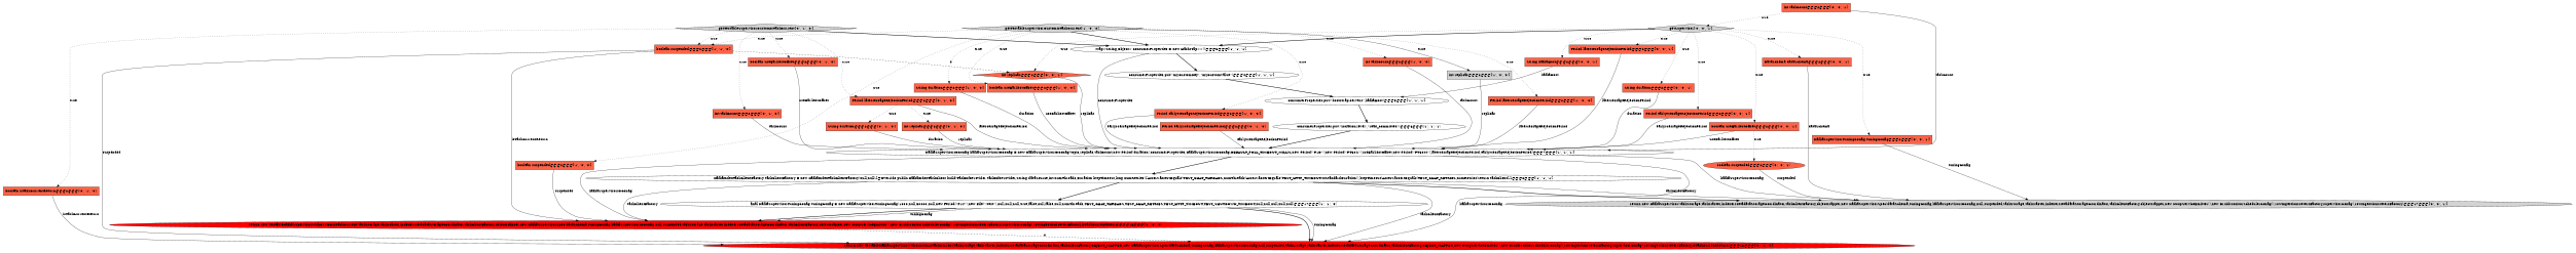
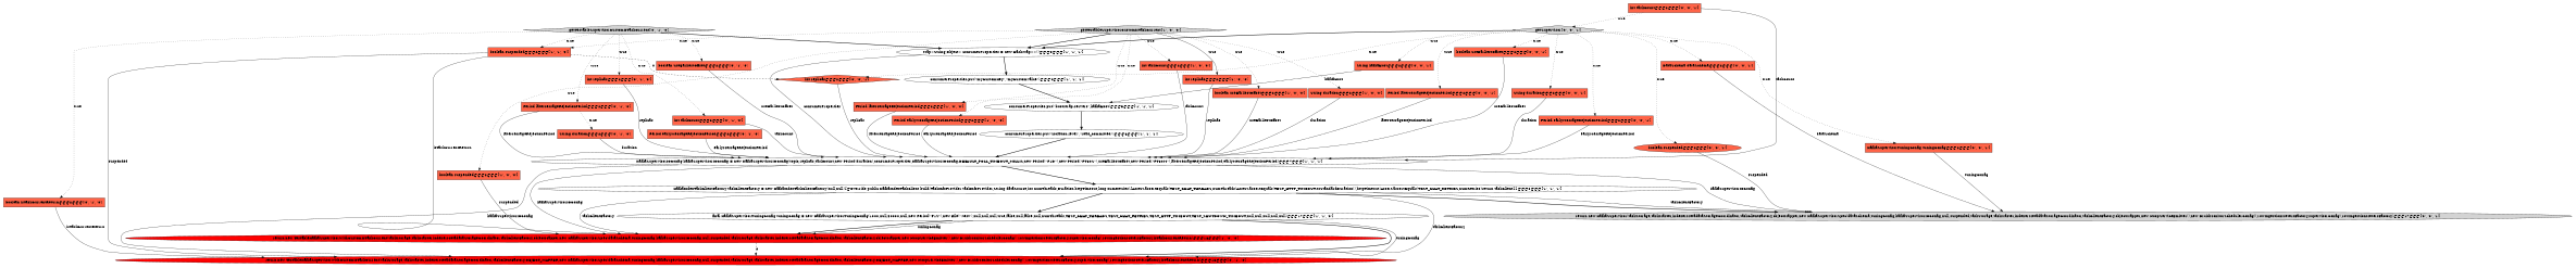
  digraph {
    node [fillcolor=tomato shape=box style=filled]
    edge [style=solid]
    n1 [label="DataSchema dataSchema@@@2@@@['0', '0', '1']"]
    n2 [fillcolor=lightgray label="return new KafkaSupervisor(taskStorage,taskMaster,indexerMetadataStorageCoordinator,taskClientFactory,objectMapper,new KafkaSupervisorSpec(dataSchema,tuningConfig,kafkaSupervisorIOConfig,null,suspended,taskStorage,taskMaster,indexerMetadataStorageCoordinator,taskClientFactory,objectMapper,new NoopServiceEmitter(),new DruidMonitorSchedulerConfig(),rowIngestionMetersFactory,supervisorConfig),rowIngestionMetersFactory)@@@17@@@['0', '0', '1']" shape=ellipse]
    n3 [label="String duration@@@2@@@['0', '0', '1']"]
    n4 [fillcolor=white label="KafkaSupervisorIOConfig kafkaSupervisorIOConfig = new KafkaSupervisorIOConfig(topic,replicas,taskCount,new Period(duration),consumerProperties,KafkaSupervisorIOConfig.DEFAULT_POLL_TIMEOUT_MILLIS,new Period(\"P1D\"),new Period(\"PT30S\"),useEarliestOffset,new Period(\"PT30M\"),lateMessageRejectionPeriod,earlyMessageRejectionPeriod)@@@7@@@['1', '1', '1']" shape=ellipse]
    n5 [fillcolor=red label="return new TestableKafkaSupervisorWithCustomIsTaskCurrent(taskStorage,taskMaster,indexerMetadataStorageCoordinator,taskClientFactory,objectMapper,new KafkaSupervisorSpec(dataSchema,tuningConfig,kafkaSupervisorIOConfig,null,suspended,taskStorage,taskMaster,indexerMetadataStorageCoordinator,taskClientFactory,objectMapper,new NoopServiceEmitter(),new DruidMonitorSchedulerConfig(),rowIngestionMetersFactory,supervisorConfig),rowIngestionMetersFactory,isTaskCurrentReturn)@@@18@@@['1', '0', '0']" shape=ellipse]
    n6 [fillcolor=red label="return new TestableKafkaSupervisorWithCustomIsTaskCurrent(taskStorage,taskMaster,indexerMetadataStorageCoordinator,taskClientFactory,OBJECT_MAPPER,new KafkaSupervisorSpec(dataSchema,tuningConfig,kafkaSupervisorIOConfig,null,suspended,taskStorage,taskMaster,indexerMetadataStorageCoordinator,taskClientFactory,OBJECT_MAPPER,new NoopServiceEmitter(),new DruidMonitorSchedulerConfig(),rowIngestionMetersFactory,supervisorConfig),rowIngestionMetersFactory,isTaskCurrentReturn)@@@18@@@['0', '1', '0']" shape=ellipse]
    n7 [fillcolor=white label="KafkaIndexTaskClientFactory taskClientFactory = new KafkaIndexTaskClientFactory(null,null){@Override public KafkaIndexTaskClient build(TaskInfoProvider taskInfoProvider,String dataSource,int numThreads,Duration httpTimeout,long numRetries){Assert.assertEquals(TEST_CHAT_THREADS,numThreads)Assert.assertEquals(TEST_HTTP_TIMEOUT.toStandardDuration(),httpTimeout)Assert.assertEquals(TEST_CHAT_RETRIES,numRetries)return taskClient}}@@@8@@@['1', '1', '1']" shape=ellipse]
    n8 [label="boolean suspended@@@2@@@['1', '1', '0']"]
    n9 [label="int replicas@@@2@@@['0', '0', '1']" shape=diamond]
    n10 [label="int taskCount@@@2@@@['0', '1', '0']"]
    n11 [label="int taskCount@@@2@@@['0', '0', '1']"]
    n12 [fillcolor=lightgray label="getSupervisor['0', '0', '1']" shape=diamond]
    n13 [label="Period earlyMessageRejectionPeriod@@@2@@@['0', '0', '1']"]
    n14 [label="String duration@@@2@@@['0', '1', '0']"]
    n15 [label="KafkaSupervisorTuningConfig tuningConfig@@@2@@@['0', '0', '1']"]
    n16 [fillcolor=white label="consumerProperties.put(\"bootstrap.servers\",kafkaHost)@@@5@@@['1', '1', '1']" shape=ellipse]
    n17 [fillcolor=white label="consumerProperties.put(\"isolation.level\",\"read_committed\")@@@6@@@['1', '1', '1']" shape=ellipse]
    n18 [label="boolean useEarliestOffset@@@2@@@['1', '0', '0']"]
    n19 [label="String kafkaHost@@@2@@@['0', '0', '1']"]
    n20 [label="boolean useEarliestOffset@@@2@@@['0', '1', '0']"]
    n21 [fillcolor=lightgray label="getTestableSupervisorCustomIsTaskCurrent['1', '0', '0']" shape=diamond]
    n22 [label="Period earlyMessageRejectionPeriod@@@2@@@['1', '0', '0']"]
    n23 [label="int taskCount@@@2@@@['1', '0', '0']"]
-   n24 [fillcolor=lightgray label="int replicas@@@2@@@['1', '0', '0']"]
+   n24 [label="int replicas@@@2@@@['1', '0', '0']"]
    n25 [label="boolean suspended@@@2@@@['1', '0', '0']"]
    n26 [label="String duration@@@2@@@['1', '0', '0']"]
    n27 [label="Period lateMessageRejectionPeriod@@@2@@@['1', '0', '0']"]
    n28 [fillcolor=white label="Map<String,Object> consumerProperties = new HashMap<>()@@@3@@@['1', '1', '1']" shape=ellipse]
    n29 [fillcolor=white label="consumerProperties.put(\"myCustomKey\",\"myCustomValue\")@@@4@@@['1', '1', '1']" shape=ellipse]
    n30 [label="Period earlyMessageRejectionPeriod@@@2@@@['0', '1', '0']"]
    n31 [label="Period lateMessageRejectionPeriod@@@2@@@['0', '0', '1']"]
    n32 [fillcolor=lightgray label="getTestableSupervisorCustomIsTaskCurrent['0', '1', '0']" shape=diamond]
    n33 [label="boolean isTaskCurrentReturn@@@2@@@['0', '1', '0']"]
    n34 [label="Period lateMessageRejectionPeriod@@@2@@@['0', '1', '0']"]
    n35 [label="int replicas@@@2@@@['0', '1', '0']"]
    n36 [label="boolean suspended@@@2@@@['0', '0', '1']" shape=ellipse]
    n37 [fillcolor=white label="final KafkaSupervisorTuningConfig tuningConfig = new KafkaSupervisorTuningConfig(1000,null,50000,null,new Period(\"P1Y\"),new File(\"/test\"),null,null,null,true,false,null,false,null,numThreads,TEST_CHAT_THREADS,TEST_CHAT_RETRIES,TEST_HTTP_TIMEOUT,TEST_SHUTDOWN_TIMEOUT,null,null,null,null,null)@@@17@@@['1', '1', '0']" shape=ellipse]
    n38 [label="boolean useEarliestOffset@@@2@@@['0', '0', '1']"]
    n1 -> n2 [label=dataSchema]
    n3 -> n4 [label=duration]
    n4 -> n2 [label=kafkaSupervisorIOConfig]
    n4 -> n5 [label=kafkaSupervisorIOConfig]
    n4 -> n6 [label=kafkaSupervisorIOConfig]
    n4 -> n7 [style=bold]
    n5 -> n6 [label=0 style=dashed]
    n7 -> n2 [style=bold]
    n7 -> n2 [label=taskClientFactory]
    n7 -> n5 [label=taskClientFactory]
    n7 -> n6 [label=taskClientFactory]
    n7 -> n37 [style=bold]
    n8 -> n5 [label=isTaskCurrentReturn]
    n8 -> n6 [label=suspended]
    n8 -> n9 [label=0 style=dashed]
    n9 -> n4 [label=replicas]
    n10 -> n4 [label=taskCount]
    n11 -> n4 [label=taskCount]
    n11 -> n12 [label=true style=dotted]
    n12 -> n1 [label=true style=dotted]
    n12 -> n3 [label=true style=dotted]
    n12 -> n9 [label=true style=dotted]
    n12 -> n13 [label=true style=dotted]
    n12 -> n15 [label=true style=dotted]
    n12 -> n19 [label=true style=dotted]
    n12 -> n28 [style=bold]
    n12 -> n31 [label=true style=dotted]
-   n38 -> n36 [label=true style=dotted]
+   n12 -> n36 [label=true style=dotted]
    n12 -> n38 [label=true style=dotted]
    n13 -> n4 [label=earlyMessageRejectionPeriod]
    n14 -> n4 [label=duration]
    n15 -> n2 [label=tuningConfig]
    n16 -> n17 [style=bold]
    n17 -> n4 [style=bold]
    n18 -> n4 [label=useEarliestOffset]
    n19 -> n16 [label=kafkaHost]
    n20 -> n4 [label=useEarliestOffset]
    n21 -> n8 [label=true style=dotted]
    n21 -> n18 [label=true style=dotted]
    n21 -> n22 [label=true style=dotted]
    n21 -> n23 [label=true style=dotted]
    n21 -> n24 [label=true]
    n21 -> n25 [label=true style=dotted]
    n21 -> n26 [label=true style=dotted]
    n21 -> n27 [label=true style=dotted]
    n21 -> n28 [style=bold]
    n22 -> n4 [label=earlyMessageRejectionPeriod]
    n23 -> n4 [label=taskCount]
    n24 -> n4 [label=replicas]
    n25 -> n5 [label=suspended]
    n26 -> n4 [label=duration]
    n27 -> n4 [label=lateMessageRejectionPeriod]
    n28 -> n4 [label=consumerProperties]
    n28 -> n29 [style=bold]
    n29 -> n16 [style=bold]
    n30 -> n4 [label=earlyMessageRejectionPeriod]
    n31 -> n4 [label=lateMessageRejectionPeriod]
    n32 -> n8 [label=true style=dotted]
    n32 -> n10 [label=true style=dotted]
    n32 -> n20 [label=true style=dotted]
    n32 -> n28 [style=bold]
    n32 -> n33 [label=true style=dotted]
    n32 -> n34 [label=true style=dotted]
-   n34 -> n35 [label=true style=dotted]
+   n32 -> n35 [label=true style=dotted]
    n33 -> n6 [label=isTaskCurrentReturn]
    n34 -> n4 [label=lateMessageRejectionPeriod]
    n34 -> n14 [label=true style=dotted]
    n35 -> n4 [label=replicas]
    n36 -> n2 [label=suspended]
    n37 -> n5 [style=bold]
    n37 -> n5 [label=tuningConfig]
    n37 -> n6 [style=bold]
    n37 -> n6 [label=tuningConfig]
    n38 -> n4 [label=useEarliestOffset]
  }
